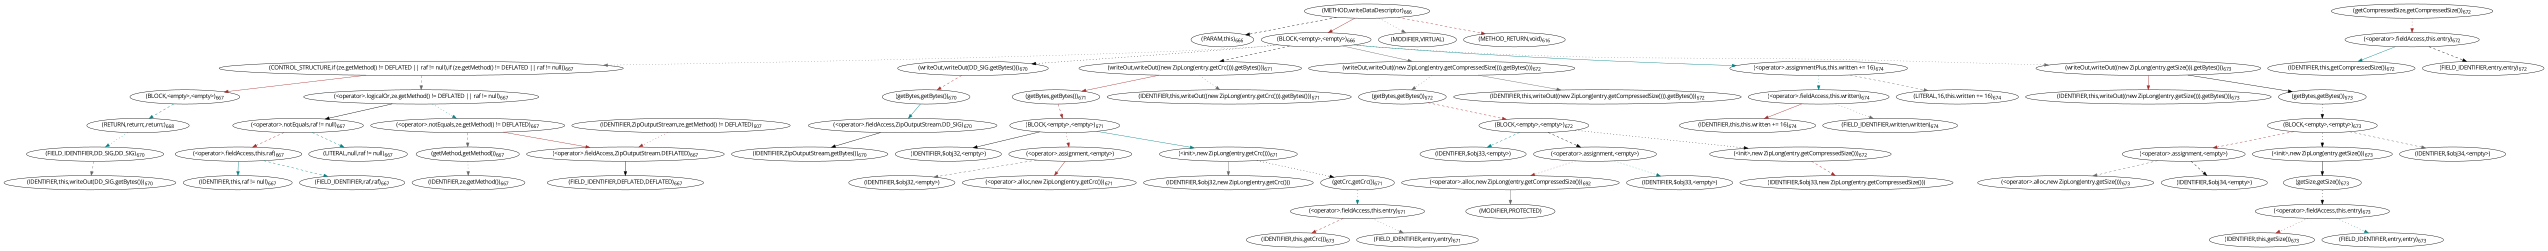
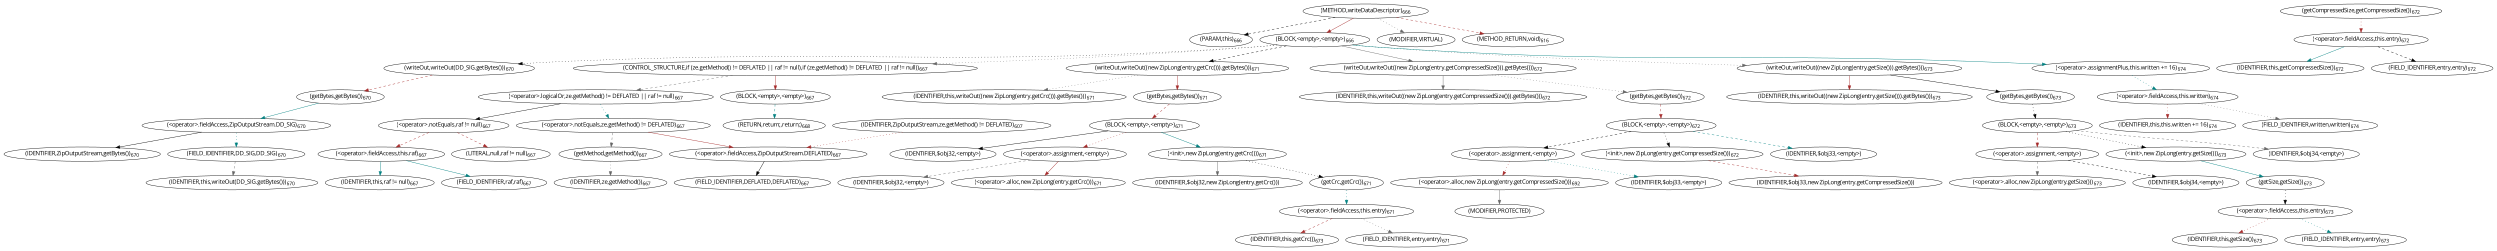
  digraph {
    fontname="Open Sans"
    node [fontname="Open Sans"]
    edge [color=brown fontname="Open Sans" style=dotted]
    n1 [label=<(METHOD,writeDataDescriptor)<SUB>666</SUB>>]
    n2 [label=<(PARAM,this)<SUB>666</SUB>>]
    n3 [label=<(BLOCK,&lt;empty&gt;,&lt;empty&gt;)<SUB>666</SUB>>]
    n4 [label=<(MODIFIER,VIRTUAL)>]
    n5 [label=<(METHOD_RETURN,void)<SUB>616</SUB>>]
    n6 [label=<(CONTROL_STRUCTURE,if (ze.getMethod() != DEFLATED || raf != null),if (ze.getMethod() != DEFLATED || raf != null))<SUB>667</SUB>>]
    n7 [label=<(writeOut,writeOut(DD_SIG.getBytes()))<SUB>670</SUB>>]
    n8 [label=<(writeOut,writeOut((new ZipLong(entry.getCrc())).getBytes()))<SUB>671</SUB>>]
    n9 [label=<(writeOut,writeOut((new ZipLong(entry.getCompressedSize())).getBytes()))<SUB>672</SUB>>]
    n10 [label=<(writeOut,writeOut((new ZipLong(entry.getSize())).getBytes()))<SUB>673</SUB>>]
    n11 [label=<(&lt;operator&gt;.assignmentPlus,this.written += 16)<SUB>674</SUB>>]
    n12 [label=<(MODIFIER,PROTECTED)>]
    n13 [label=<(&lt;operator&gt;.logicalOr,ze.getMethod() != DEFLATED || raf != null)<SUB>667</SUB>>]
    n14 [label=<(BLOCK,&lt;empty&gt;,&lt;empty&gt;)<SUB>667</SUB>>]
    n15 [label=<(getBytes,getBytes())<SUB>670</SUB>>]
    n16 [label=<(IDENTIFIER,this,writeOut((new ZipLong(entry.getCrc())).getBytes()))<SUB>671</SUB>>]
    n17 [label=<(getBytes,getBytes())<SUB>671</SUB>>]
    n18 [label=<(IDENTIFIER,this,writeOut((new ZipLong(entry.getCompressedSize())).getBytes()))<SUB>672</SUB>>]
    n19 [label=<(getBytes,getBytes())<SUB>672</SUB>>]
    n20 [label=<(IDENTIFIER,this,writeOut((new ZipLong(entry.getSize())).getBytes()))<SUB>673</SUB>>]
    n21 [label=<(getBytes,getBytes())<SUB>673</SUB>>]
    n22 [label=<(&lt;operator&gt;.fieldAccess,this.written)<SUB>674</SUB>>]
-   n23 [label=<(LITERAL,16,this.written += 16)<SUB>674</SUB>>]
    n24 [label=<(&lt;operator&gt;.notEquals,ze.getMethod() != DEFLATED)<SUB>667</SUB>>]
    n25 [label=<(&lt;operator&gt;.notEquals,raf != null)<SUB>667</SUB>>]
    n26 [label=<(RETURN,return;,return;)<SUB>668</SUB>>]
    n27 [label=<(getMethod,getMethod())<SUB>667</SUB>>]
    n28 [label=<(&lt;operator&gt;.fieldAccess,ZipOutputStream.DEFLATED)<SUB>667</SUB>>]
    n29 [label=<(&lt;operator&gt;.fieldAccess,this.raf)<SUB>667</SUB>>]
    n30 [label=<(LITERAL,null,raf != null)<SUB>667</SUB>>]
    n31 [label=<(IDENTIFIER,ze,getMethod())<SUB>667</SUB>>]
    n32 [label=<(FIELD_IDENTIFIER,DEFLATED,DEFLATED)<SUB>667</SUB>>]
    n33 [label=<(IDENTIFIER,ZipOutputStream,ze.getMethod() != DEFLATED)<SUB>607</SUB>>]
    n34 [label=<(IDENTIFIER,this,raf != null)<SUB>667</SUB>>]
    n35 [label=<(FIELD_IDENTIFIER,raf,raf)<SUB>667</SUB>>]
    n36 [label=<(IDENTIFIER,this,writeOut(DD_SIG.getBytes()))<SUB>670</SUB>>]
    n37 [label=<(&lt;operator&gt;.fieldAccess,ZipOutputStream.DD_SIG)<SUB>670</SUB>>]
    n38 [label=<(IDENTIFIER,ZipOutputStream,getBytes())<SUB>670</SUB>>]
    n39 [label=<(FIELD_IDENTIFIER,DD_SIG,DD_SIG)<SUB>670</SUB>>]
    n40 [label=<(BLOCK,&lt;empty&gt;,&lt;empty&gt;)<SUB>671</SUB>>]
    n41 [label=<(&lt;operator&gt;.assignment,&lt;empty&gt;)>]
    n42 [label=<(&lt;init&gt;,new ZipLong(entry.getCrc()))<SUB>671</SUB>>]
    n43 [label=<(IDENTIFIER,$obj32,&lt;empty&gt;)>]
    n44 [label=<(IDENTIFIER,$obj32,&lt;empty&gt;)>]
    n45 [label=<(&lt;operator&gt;.alloc,new ZipLong(entry.getCrc()))<SUB>671</SUB>>]
    n46 [label=<(IDENTIFIER,$obj32,new ZipLong(entry.getCrc()))>]
    n47 [label=<(getCrc,getCrc())<SUB>671</SUB>>]
    n48 [label=<(&lt;operator&gt;.fieldAccess,this.entry)<SUB>671</SUB>>]
    n49 [label=<(IDENTIFIER,this,getCrc())<SUB>673</SUB>>]
    n50 [label=<(FIELD_IDENTIFIER,entry,entry)<SUB>671</SUB>>]
    n51 [label=<(BLOCK,&lt;empty&gt;,&lt;empty&gt;)<SUB>672</SUB>>]
    n52 [label=<(&lt;operator&gt;.assignment,&lt;empty&gt;)>]
    n53 [label=<(&lt;init&gt;,new ZipLong(entry.getCompressedSize()))<SUB>672</SUB>>]
    n54 [label=<(IDENTIFIER,$obj33,&lt;empty&gt;)>]
    n55 [label=<(IDENTIFIER,$obj33,&lt;empty&gt;)>]
    n56 [label=<(&lt;operator&gt;.alloc,new ZipLong(entry.getCompressedSize()))<SUB>692</SUB>>]
    n57 [label=<(IDENTIFIER,$obj33,new ZipLong(entry.getCompressedSize()))>]
    n58 [label=<(getCompressedSize,getCompressedSize())<SUB>672</SUB>>]
    n59 [label=<(&lt;operator&gt;.fieldAccess,this.entry)<SUB>672</SUB>>]
    n60 [label=<(IDENTIFIER,this,getCompressedSize())<SUB>672</SUB>>]
    n61 [label=<(FIELD_IDENTIFIER,entry,entry)<SUB>672</SUB>>]
    n62 [label=<(BLOCK,&lt;empty&gt;,&lt;empty&gt;)<SUB>673</SUB>>]
    n63 [label=<(&lt;operator&gt;.assignment,&lt;empty&gt;)>]
    n64 [label=<(&lt;init&gt;,new ZipLong(entry.getSize()))<SUB>673</SUB>>]
    n65 [label=<(IDENTIFIER,$obj34,&lt;empty&gt;)>]
    n66 [label=<(IDENTIFIER,$obj34,&lt;empty&gt;)>]
    n67 [label=<(&lt;operator&gt;.alloc,new ZipLong(entry.getSize()))<SUB>673</SUB>>]
    n68 [label=<(getSize,getSize())<SUB>673</SUB>>]
    n69 [label=<(&lt;operator&gt;.fieldAccess,this.entry)<SUB>673</SUB>>]
    n70 [label=<(IDENTIFIER,this,getSize())<SUB>673</SUB>>]
    n71 [label=<(FIELD_IDENTIFIER,entry,entry)<SUB>673</SUB>>]
    n72 [label=<(IDENTIFIER,this,this.written += 16)<SUB>674</SUB>>]
    n73 [label=<(FIELD_IDENTIFIER,written,written)<SUB>674</SUB>>]
    n1 -> n2 [color=black style=dashed]
    n1 -> n3 [style=solid]
    n1 -> n4 [color=gray40]
    n1 -> n5 [style=dashed]
    n3 -> n6 [color=gray40]
    n3 -> n7 [color=black]
    n3 -> n8 [color=black style=dashed]
    n3 -> n9 [color=gray40 style=solid]
    n3 -> n10 [color=gray40]
    n3 -> n11 [color=teal style=solid]
    n6 -> n13 [color=gray40 style=dashed]
    n6 -> n14 [style=solid]
    n7 -> n15 [style=dashed]
    n8 -> n16 [color=gray40]
    n8 -> n17 [style=solid]
    n9 -> n18 [color=gray40 style=solid]
    n9 -> n19 [color=gray40]
    n10 -> n20 [style=solid]
    n10 -> n21 [color=black style=solid]
    n11 -> n22 [color=teal]
-   n11 -> n23 [color=gray40 style=dashed]
    n13 -> n24 [color=teal]
    n13 -> n25 [color=black style=solid]
    n14 -> n26 [color=teal style=dashed]
    n15 -> n37 [color=teal style=solid]
    n17 -> n40 [style=dashed]
    n19 -> n51 [style=dashed]
    n21 -> n62 [color=black]
-   n22 -> n72 [style=solid]
+   n22 -> n72
    n22 -> n73 [color=gray40]
    n24 -> n27 [color=gray40 style=dashed]
    n24 -> n28 [style=solid]
    n25 -> n29 [style=dashed]
-   n25 -> n30 [color=teal style=dashed]
+   n25 -> n30 [style=dashed]
    n27 -> n31 [color=gray40]
    n28 -> n32 [color=black style=solid]
    n29 -> n34 [color=teal style=solid]
-   n29 -> n35 [color=teal style=dashed]
+   n29 -> n35 [color=teal style=solid]
    n33 -> n28
    n37 -> n38 [color=black style=solid]
-   n26 -> n39 [color=teal]
+   n37 -> n39 [color=teal]
    n39 -> n36 [color=gray40 style=dashed]
    n40 -> n41
    n40 -> n42 [color=teal style=solid]
    n40 -> n43 [color=black style=solid]
    n41 -> n44 [color=gray40 style=dashed]
    n41 -> n45 [style=solid]
    n42 -> n46 [color=gray40 style=solid]
    n42 -> n47 [color=black]
    n47 -> n48 [color=teal]
    n48 -> n49 [style=dashed]
    n48 -> n50 [color=gray40]
    n51 -> n52 [color=black style=dashed]
    n51 -> n53 [color=black]
    n51 -> n54 [color=teal style=dashed]
    n52 -> n55 [color=teal]
    n52 -> n56
    n53 -> n57 [style=dashed]
    n56 -> n12 [color=gray40 style=solid]
    n58 -> n59
    n59 -> n60 [color=teal style=solid]
    n59 -> n61 [color=black style=dashed]
    n62 -> n63 [style=dashed]
    n62 -> n64 [color=black]
    n62 -> n65 [color=gray40 style=dashed]
    n63 -> n66 [color=black style=dashed]
    n63 -> n67 [color=gray40 style=dashed]
-   n64 -> n68 [color=black style=solid]
+   n64 -> n68 [color=teal style=solid]
    n68 -> n69 [color=black]
    n69 -> n70
    n69 -> n71 [color=teal]
  }
